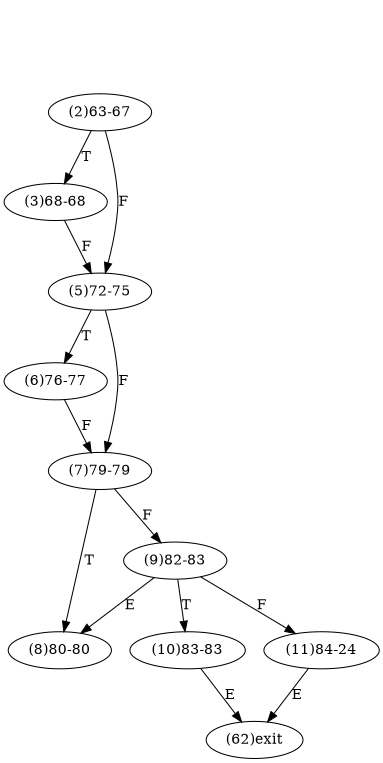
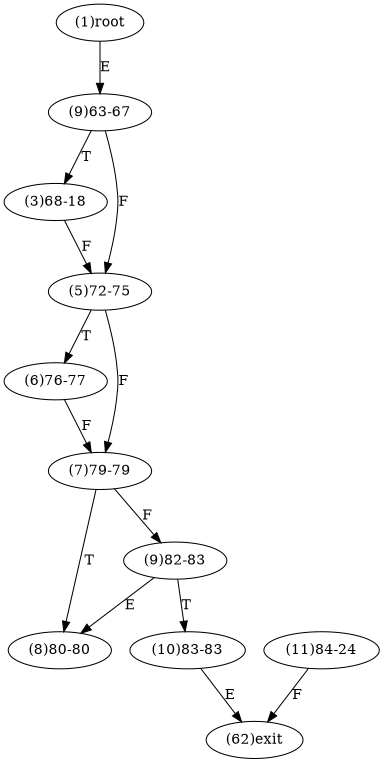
  digraph {
-   n2 [label="(2)63-67"]
-   n3 [label="(3)68-68"]
+   n1 [label="(1)root"]
+   n2 [label="(9)63-67"]
+   n3 [label="(3)68-18"]
    n4 [label="(5)72-75"]
    n5 [label="(6)76-77"]
    n6 [label="(7)79-79"]
    n7 [label="(62)exit"]
    n8 [label="(8)80-80"]
    n9 [label="(9)82-83"]
    n10 [label="(10)83-83"]
    n11 [label="(11)84-24"]
+   n1 -> n2 [label=E]
    n2 -> n3 [label=T]
    n2 -> n4 [label=F]
    n3 -> n4 [label=F]
    n4 -> n5 [label=T]
    n4 -> n6 [label=F]
    n5 -> n6 [label=F]
    n6 -> n8 [label=T]
    n6 -> n9 [label=F]
    n9 -> n8 [label=E]
    n9 -> n10 [label=T]
-   n9 -> n11 [label=F]
    n10 -> n7 [label=E]
-   n11 -> n7 [label=E]
+   n11 -> n7 [label=F]
  }
